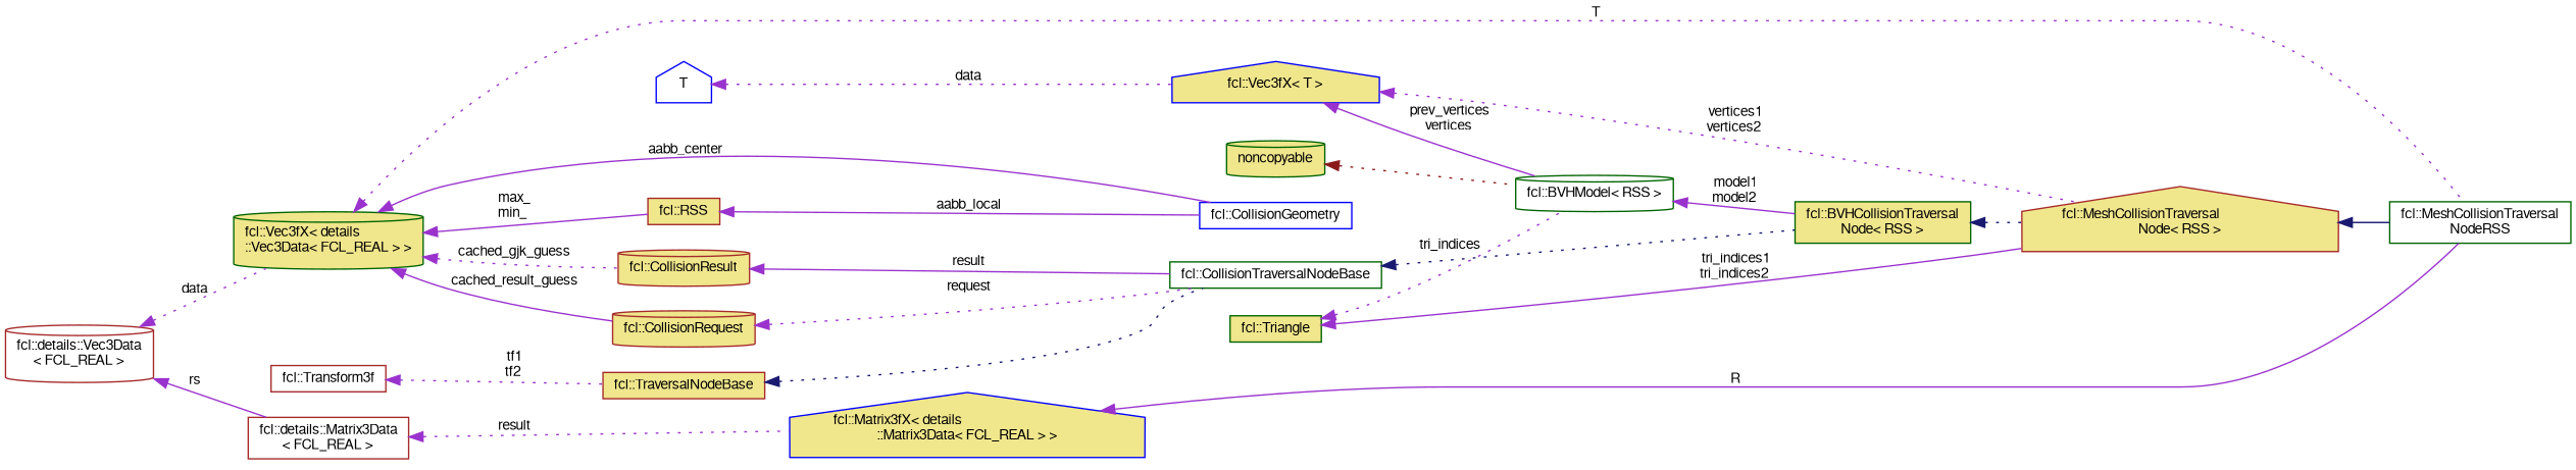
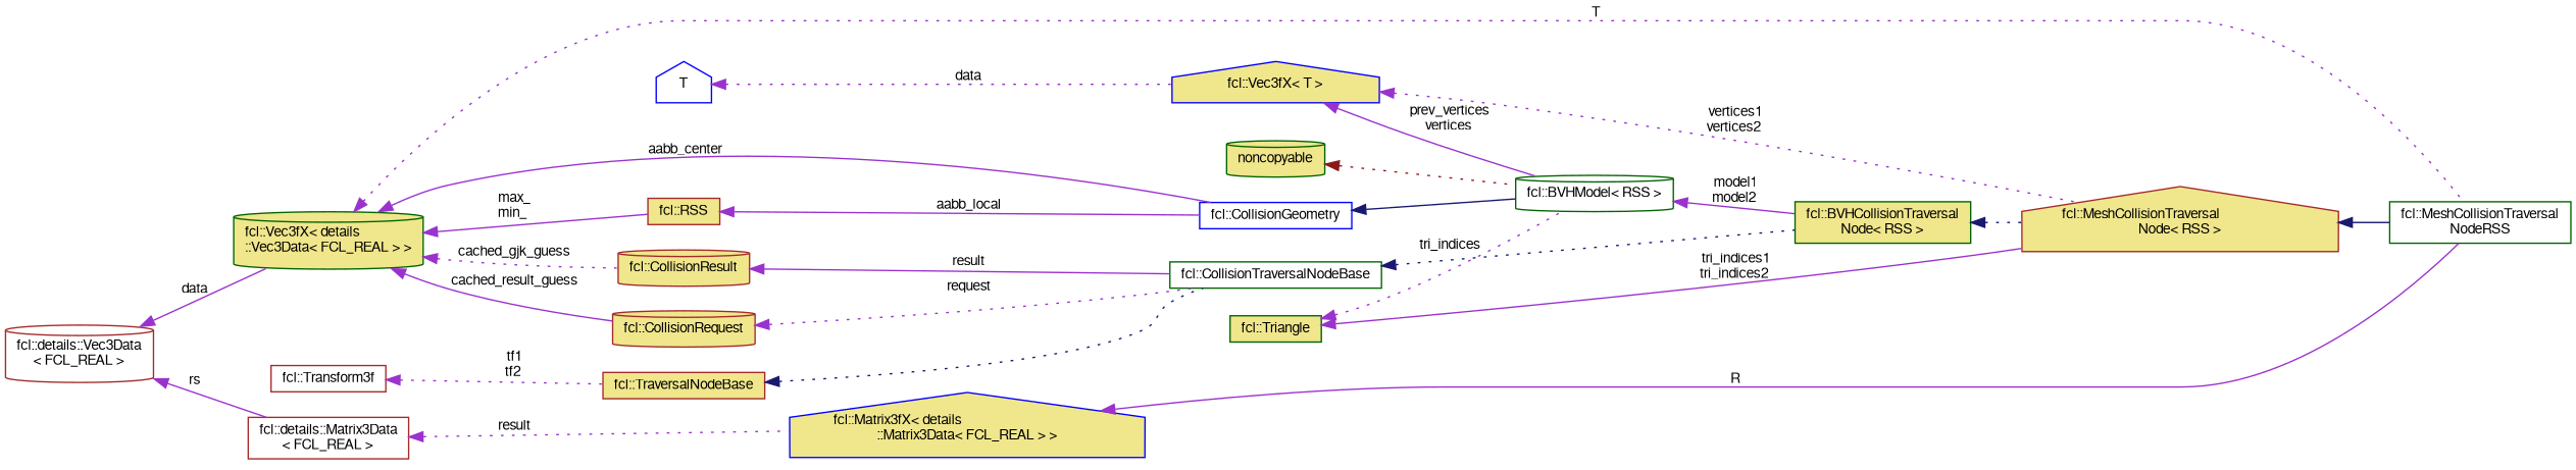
  digraph {
    rankdir=LR
    node [color=brown fillcolor=khaki fontname=FreeSans fontsize=10 shape=box style=filled]
    edge [color=darkorchid3 dir=back fontname=FreeSans fontsize=10 labelfontname=FreeSans labelfontsize=10 style=solid]
    n1 [color=darkgreen fillcolor=white fontcolor=black height=0.2 label="fcl::MeshCollisionTraversal\lNodeRSS" width=0.4]
    n2 [height=0.2 label="fcl::MeshCollisionTraversal\lNode\< RSS \>" shape=house width=0.4]
    n3 [color=darkgreen height=0.2 label="fcl::BVHCollisionTraversal\lNode\< RSS \>" width=0.4]
    n4 [color=darkgreen fillcolor=white height=0.2 label="fcl::CollisionTraversalNodeBase" width=0.4]
    n5 [height=0.2 label="fcl::TraversalNodeBase" width=0.4]
    n6 [fillcolor=white height=0.2 label="fcl::Transform3f" width=0.4]
    n7 [height=0.2 label="fcl::CollisionRequest" shape=cylinder width=0.4]
    n8 [color=darkgreen height=0.2 label="fcl::Vec3fX\< details\l::Vec3Data\< FCL_REAL \> \>" shape=cylinder width=0.4]
    n9 [height=0.2 label="fcl::CollisionResult" shape=cylinder width=0.4]
    n10 [color=blue fillcolor=white height=0.2 label="fcl::CollisionGeometry" width=0.4]
    n11 [height=0.2 label="fcl::RSS" width=0.4]
    n12 [color=darkgreen fillcolor=white height=0.2 label="fcl::BVHModel\< RSS \>" shape=cylinder width=0.4]
    n13 [fillcolor=white height=0.2 label="fcl::details::Vec3Data\l\< FCL_REAL \>" shape=cylinder width=0.4]
    n14 [fillcolor=white height=0.2 label="fcl::details::Matrix3Data\l\< FCL_REAL \>" width=0.4]
    n15 [color=blue height=0.2 label="fcl::Matrix3fX\< details\l::Matrix3Data\< FCL_REAL \> \>" shape=house width=0.4]
    n16 [color=darkgreen height=0.2 label=noncopyable shape=cylinder width=0.4]
    n17 [color=blue height=0.2 label="fcl::Vec3fX\< T \>" shape=house width=0.4]
    n18 [color=blue fillcolor=white height=0.2 label=T shape=house width=0.4]
    n19 [color=darkgreen height=0.2 label="fcl::Triangle" width=0.4]
    n2 -> n1 [color=midnightblue]
    n3 -> n2 [color=midnightblue style=dotted]
    n4 -> n3 [color=midnightblue style=dotted]
    n5 -> n4 [color=midnightblue style=dotted]
    n6 -> n5 [label=" tf1\ntf2" style=dotted]
    n7 -> n4 [label=" request" style=dotted]
    n8 -> n1 [label=" T" style=dotted]
    n8 -> n7 [label=" cached_result_guess"]
    n8 -> n9 [label=" cached_gjk_guess" style=dotted]
    n8 -> n10 [label=" aabb_center"]
    n8 -> n11 [label=" max_\nmin_"]
    n9 -> n4 [label=" result"]
+   n10 -> n12 [color=midnightblue]
    n11 -> n10 [label=" aabb_local"]
    n12 -> n3 [label=" model1\nmodel2"]
-   n13 -> n8 [label=" data" style=dotted]
+   n13 -> n8 [label=" data"]
    n13 -> n14 [label=" rs"]
    n14 -> n15 [label=" result" style=dotted]
    n15 -> n1 [label=" R"]
    n16 -> n12 [color=firebrick4 style=dotted]
    n17 -> n2 [label=" vertices1\nvertices2" style=dotted]
    n17 -> n12 [label=" prev_vertices\nvertices"]
    n18 -> n17 [label=" data" style=dotted]
    n19 -> n2 [label=" tri_indices1\ntri_indices2"]
    n19 -> n12 [label=" tri_indices" style=dotted]
  }
